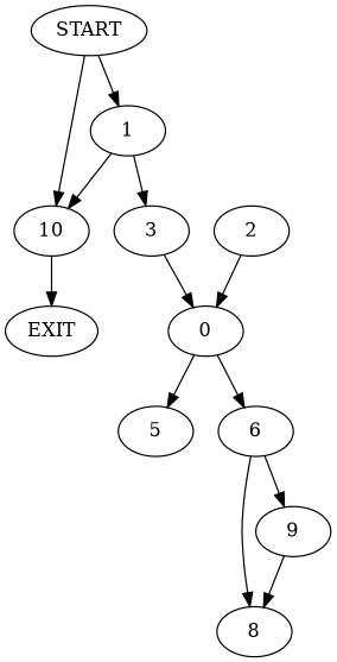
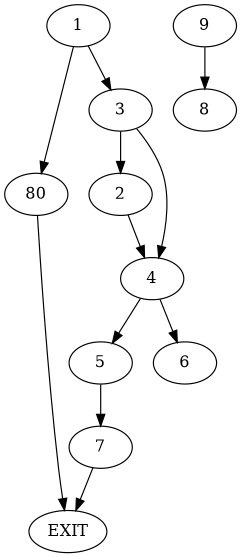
  digraph {
-   n1 [label=START]
    1
-   10
+   10 [label=80]
    3
    n5 [label=EXIT]
    2
-   4 [label=0]
+   4
    5
    6
+   7
    8
    9
-   n1 -> 1
-   n1 -> 10
    1 -> 10
    1 -> 3
    10 -> n5
+   3 -> 2
    3 -> 4
    2 -> 4
    4 -> 5
    4 -> 6
-   6 -> 8
-   6 -> 9
+   5 -> 7
+   7 -> n5
    9 -> 8
  }
